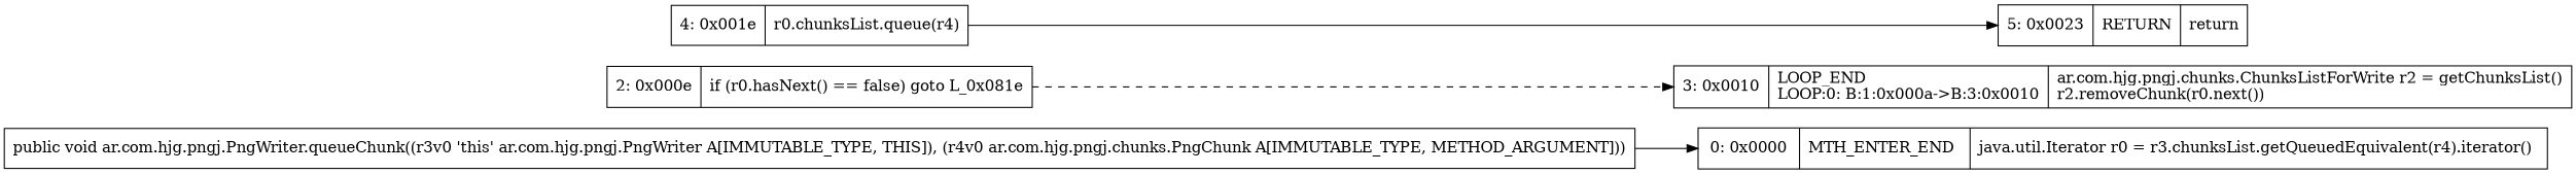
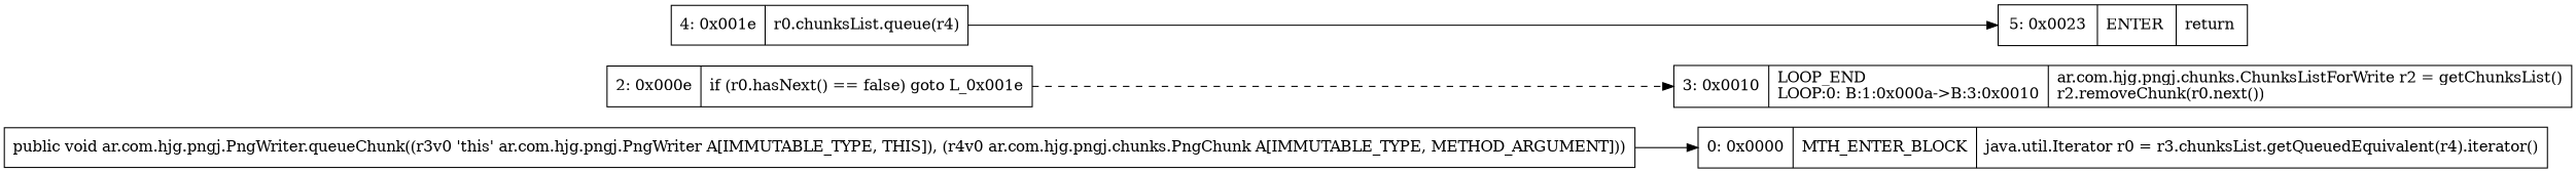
  digraph {
    rankdir=LR
    node [shape=record]
-   n1 [label="{0\:\ 0x0000|MTH_ENTER_END\l|java.util.Iterator r0 = r3.chunksList.getQueuedEquivalent(r4).iterator()\l}"]
-   n2 [label="{2\:\ 0x000e|if (r0.hasNext() == false) goto L_0x081e\l}"]
+   n1 [label="{0\:\ 0x0000|MTH_ENTER_BLOCK\l|java.util.Iterator r0 = r3.chunksList.getQueuedEquivalent(r4).iterator()\l}"]
+   n2 [label="{2\:\ 0x000e|if (r0.hasNext() == false) goto L_0x001e\l}"]
    n3 [label="{3\:\ 0x0010|LOOP_END\lLOOP:0: B:1:0x000a\-\>B:3:0x0010\l|ar.com.hjg.pngj.chunks.ChunksListForWrite r2 = getChunksList()\lr2.removeChunk(r0.next())\l}"]
    n4 [label="{4\:\ 0x001e|r0.chunksList.queue(r4)\l}"]
-   n5 [label="{5\:\ 0x0023|RETURN\l|return\l}"]
+   n5 [label="{5\:\ 0x0023|ENTER\l|return\l}"]
    n6 [label="{public void ar.com.hjg.pngj.PngWriter.queueChunk((r3v0 'this' ar.com.hjg.pngj.PngWriter A[IMMUTABLE_TYPE, THIS]), (r4v0 ar.com.hjg.pngj.chunks.PngChunk A[IMMUTABLE_TYPE, METHOD_ARGUMENT])) }"]
    n2 -> n3 [style=dashed]
    n4 -> n5
    n6 -> n1
  }
